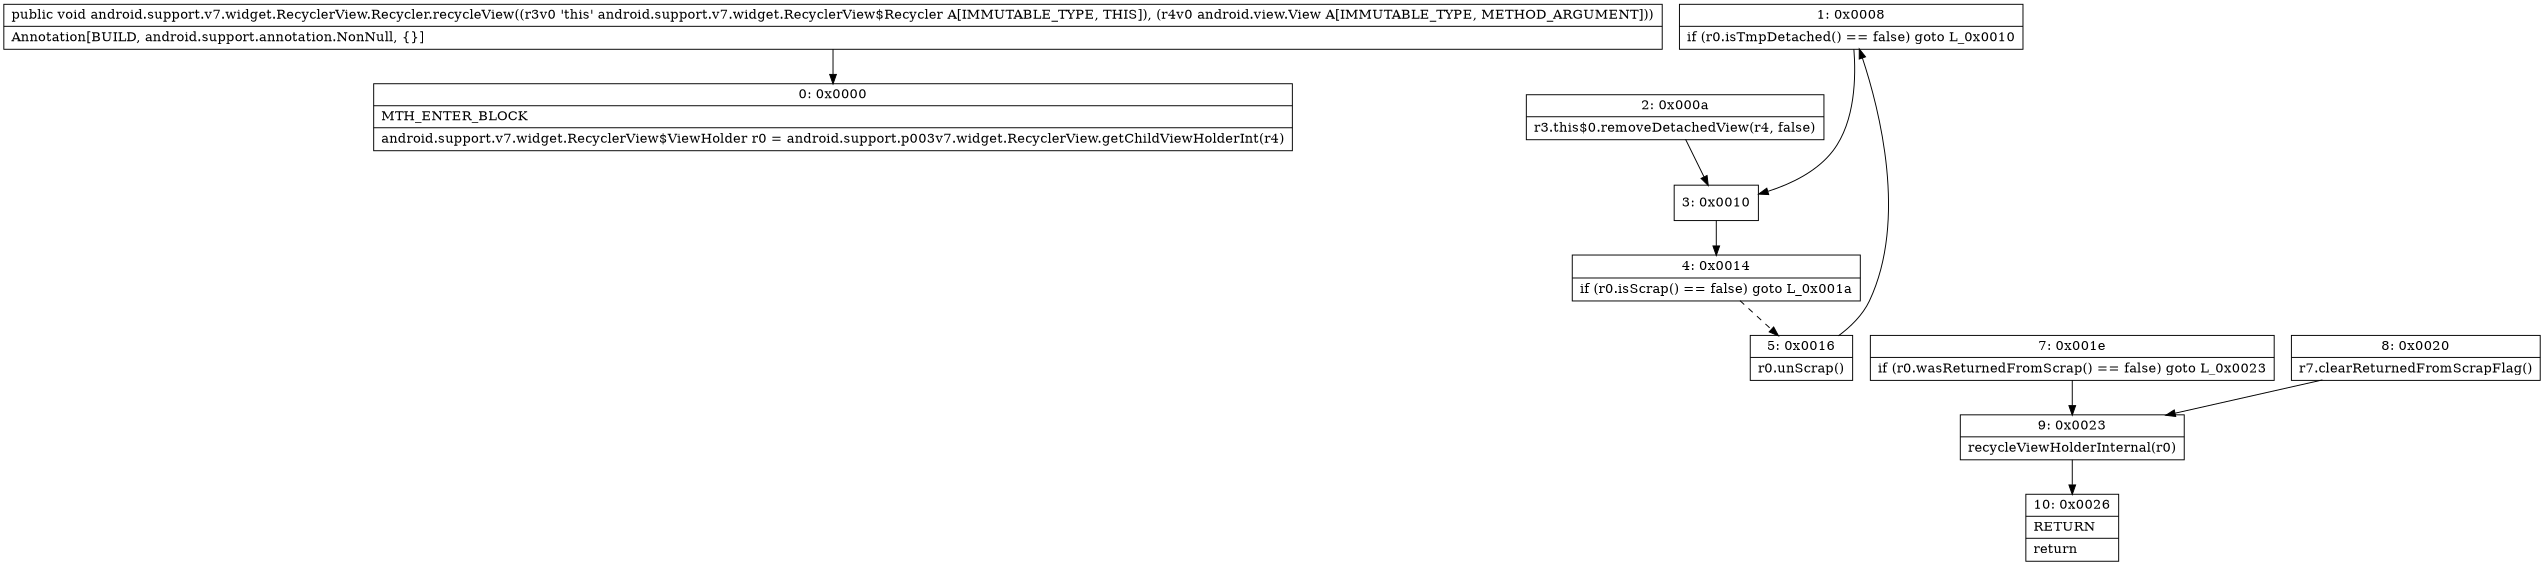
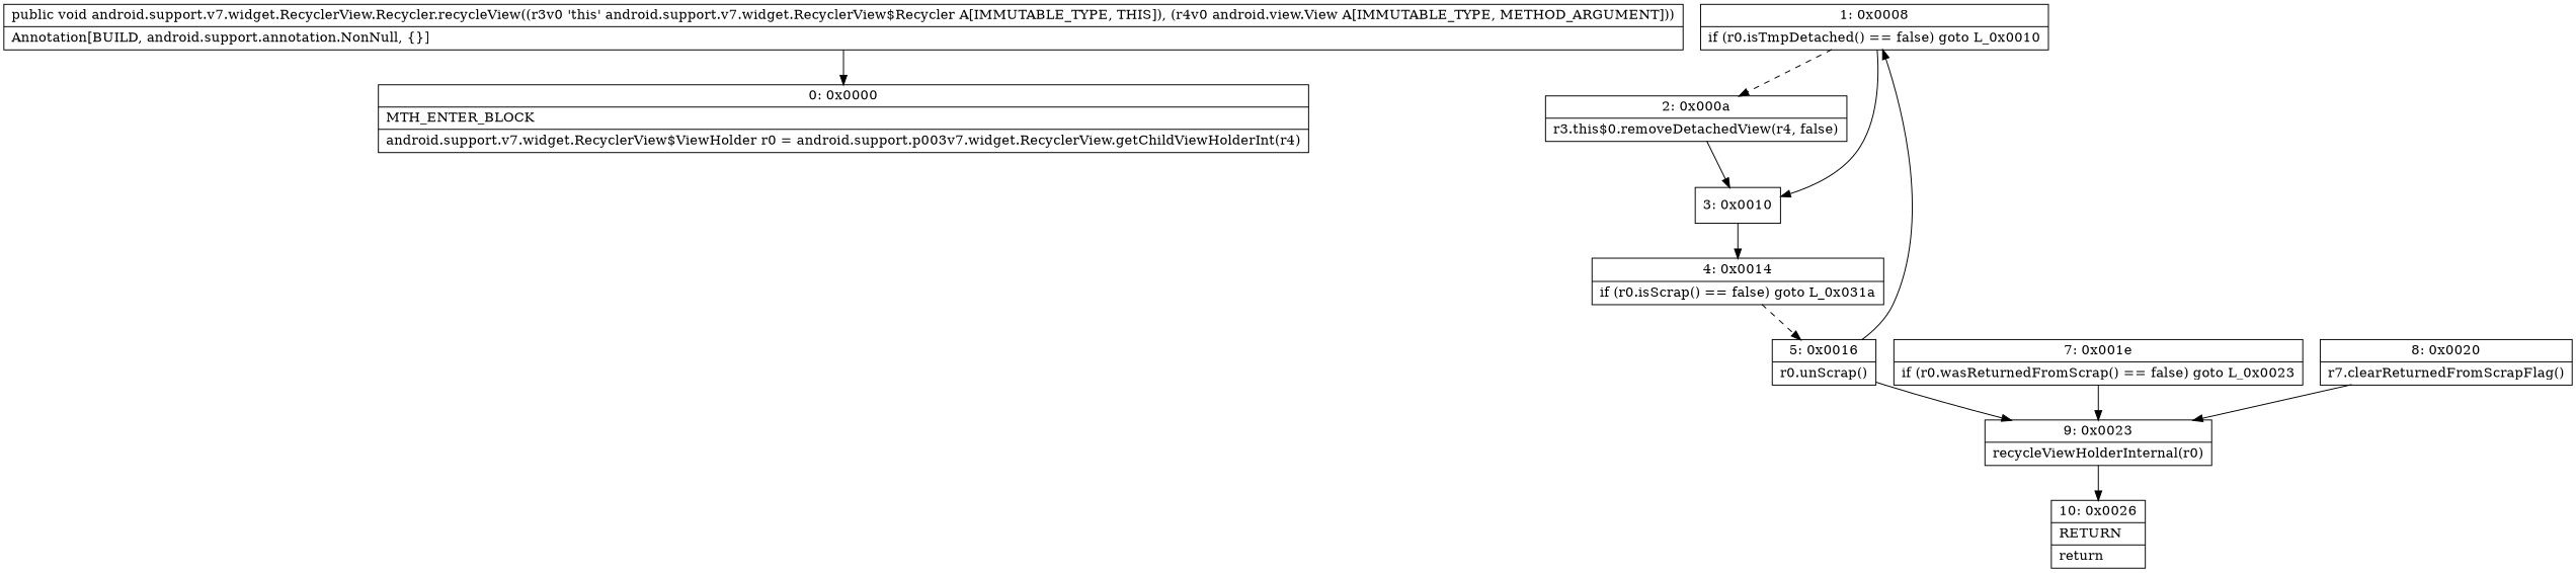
  digraph {
    node [shape=record]
    n1 [label="{0\:\ 0x0000|MTH_ENTER_BLOCK\l|android.support.v7.widget.RecyclerView$ViewHolder r0 = android.support.p003v7.widget.RecyclerView.getChildViewHolderInt(r4)\l}"]
    n2 [label="{1\:\ 0x0008|if (r0.isTmpDetached() == false) goto L_0x0010\l}"]
    n3 [label="{2\:\ 0x000a|r3.this$0.removeDetachedView(r4, false)\l}"]
    n4 [label="{3\:\ 0x0010}"]
-   n5 [label="{4\:\ 0x0014|if (r0.isScrap() == false) goto L_0x001a\l}"]
+   n5 [label="{4\:\ 0x0014|if (r0.isScrap() == false) goto L_0x031a\l}"]
    n6 [label="{5\:\ 0x0016|r0.unScrap()\l}"]
    n7 [label="{9\:\ 0x0023|recycleViewHolderInternal(r0)\l}"]
    n8 [label="{10\:\ 0x0026|RETURN\l|return\l}"]
    n9 [label="{7\:\ 0x001e|if (r0.wasReturnedFromScrap() == false) goto L_0x0023\l}"]
    n10 [label="{8\:\ 0x0020|r7.clearReturnedFromScrapFlag()\l}"]
    n11 [label="{public void android.support.v7.widget.RecyclerView.Recycler.recycleView((r3v0 'this' android.support.v7.widget.RecyclerView$Recycler A[IMMUTABLE_TYPE, THIS]), (r4v0 android.view.View A[IMMUTABLE_TYPE, METHOD_ARGUMENT]))  | Annotation[BUILD, android.support.annotation.NonNull, \{\}]\l}"]
+   n2 -> n3 [style=dashed]
    n2 -> n4
    n3 -> n4
    n4 -> n5
    n5 -> n6 [style=dashed]
    n6 -> n2
+   n6 -> n7
    n7 -> n8
    n9 -> n7
    n10 -> n7
    n11 -> n1
  }
